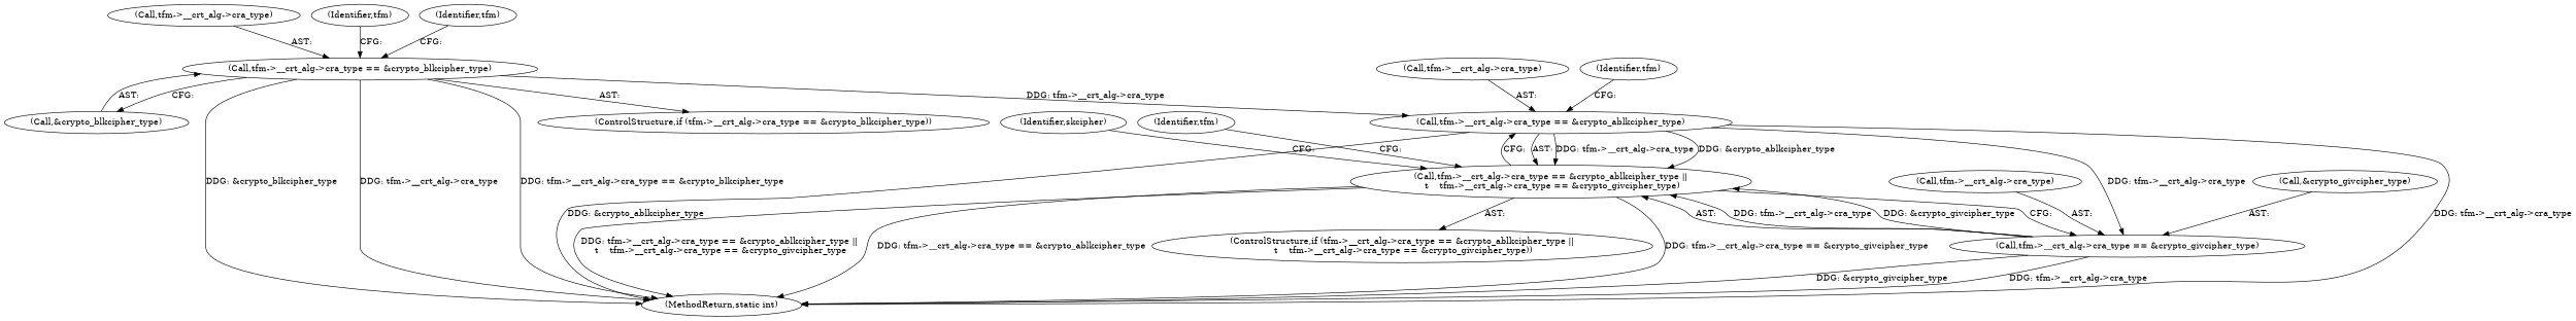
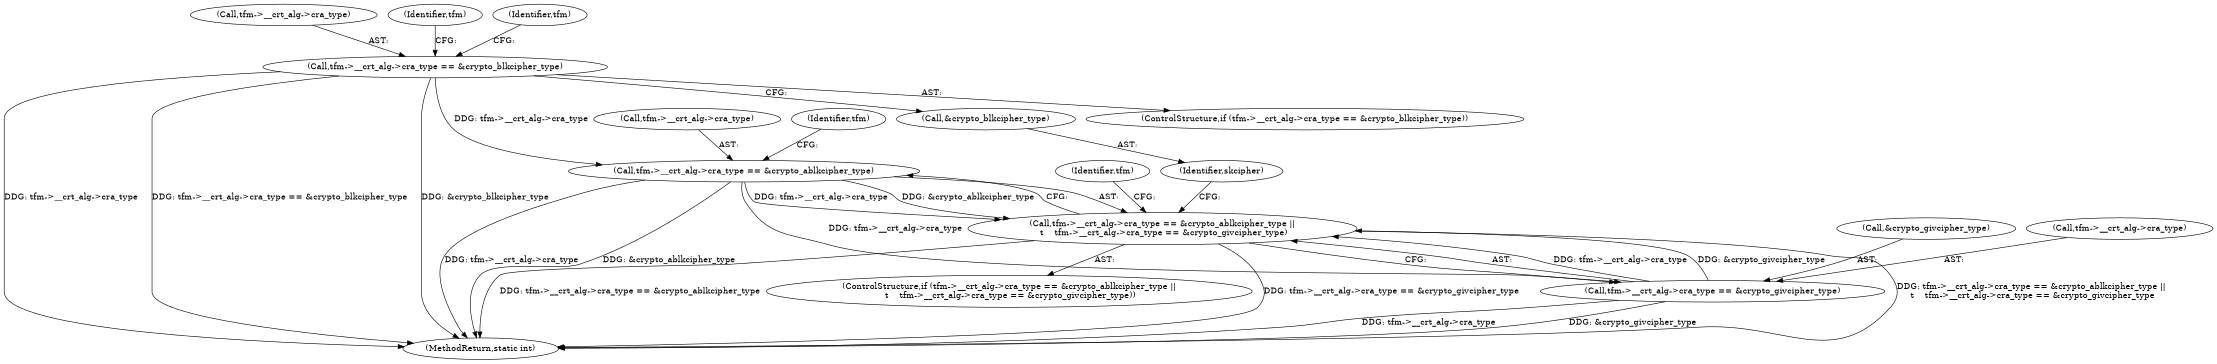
  digraph {
    n1 [label="(Call,tfm->__crt_alg->cra_type == &crypto_blkcipher_type)"]
    n2 [label="(Call,tfm->__crt_alg->cra_type == &crypto_ablkcipher_type)"]
    n3 [label="(ControlStructure,if (tfm->__crt_alg->cra_type == &crypto_blkcipher_type))"]
    n4 [label="(Call,&crypto_blkcipher_type)"]
    n5 [label="(MethodReturn,static int)"]
    n6 [label="(Call,tfm->__crt_alg->cra_type == &crypto_ablkcipher_type ||\n \t    tfm->__crt_alg->cra_type == &crypto_givcipher_type)"]
    n7 [label="(Call,tfm->__crt_alg->cra_type == &crypto_givcipher_type)"]
    n8 [label="(ControlStructure,if (tfm->__crt_alg->cra_type == &crypto_ablkcipher_type ||\n \t    tfm->__crt_alg->cra_type == &crypto_givcipher_type))"]
    n9 [label="(Call,&crypto_givcipher_type)"]
    n10 [label="(Call,tfm->__crt_alg->cra_type)"]
    n11 [label="(Identifier,tfm)"]
    n12 [label="(Identifier,tfm)"]
    n13 [label="(Call,tfm->__crt_alg->cra_type)"]
    n14 [label="(Identifier,skcipher)"]
    n15 [label="(Call,tfm->__crt_alg->cra_type)"]
    n16 [label="(Identifier,tfm)"]
    n17 [label="(Identifier,tfm)"]
    n1 -> n2 [label="DDG: tfm->__crt_alg->cra_type"]
    n1 -> n3 [label="AST: "]
    n1 -> n4 [label="CFG: "]
    n1 -> n5 [label="DDG: tfm->__crt_alg->cra_type"]
    n1 -> n5 [label="DDG: tfm->__crt_alg->cra_type == &crypto_blkcipher_type"]
    n1 -> n5 [label="DDG: &crypto_blkcipher_type"]
    n2 -> n5 [label="DDG: tfm->__crt_alg->cra_type"]
    n2 -> n5 [label="DDG: &crypto_ablkcipher_type"]
    n2 -> n6 [label="AST: "]
    n2 -> n6 [label="DDG: tfm->__crt_alg->cra_type"]
    n2 -> n6 [label="DDG: &crypto_ablkcipher_type"]
    n2 -> n7 [label="DDG: tfm->__crt_alg->cra_type"]
-   n4 -> n1 [label="AST: "]
+   n4 -> n14 [label="AST: "]
    n6 -> n2 [label="CFG: "]
    n6 -> n5 [label="DDG: tfm->__crt_alg->cra_type == &crypto_ablkcipher_type ||\n \t    tfm->__crt_alg->cra_type == &crypto_givcipher_type"]
    n6 -> n5 [label="DDG: tfm->__crt_alg->cra_type == &crypto_ablkcipher_type"]
    n6 -> n5 [label="DDG: tfm->__crt_alg->cra_type == &crypto_givcipher_type"]
    n6 -> n7 [label="CFG: "]
    n6 -> n8 [label="AST: "]
    n7 -> n5 [label="DDG: &crypto_givcipher_type"]
    n7 -> n5 [label="DDG: tfm->__crt_alg->cra_type"]
    n7 -> n6 [label="AST: "]
    n7 -> n6 [label="DDG: tfm->__crt_alg->cra_type"]
    n7 -> n6 [label="DDG: &crypto_givcipher_type"]
    n9 -> n7 [label="AST: "]
    n10 -> n1 [label="AST: "]
    n11 -> n1 [label="CFG: "]
    n12 -> n6 [label="CFG: "]
    n13 -> n2 [label="AST: "]
    n14 -> n6 [label="CFG: "]
    n15 -> n7 [label="AST: "]
    n16 -> n2 [label="CFG: "]
    n17 -> n1 [label="CFG: "]
  }
